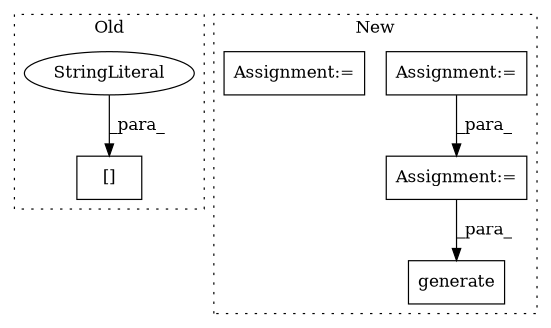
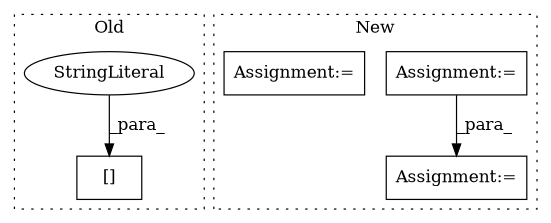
  digraph {
    node [a=7 l=1 shape=box]
    n1 [a=2 l="18,1" label="[]" s="950,985"]
    n2 [a=45 l=17 label=StringLiteral s=968 shape=ellipse]
-   n3 [a=32 l="9,1" label=generate s="1840,1886"]
    n4 [label="Assignment:=" s=1344]
    n5 [label="Assignment:=" s=1501]
    n6 [label="Assignment:=" s=1440]
    subgraph cluster_1 {
      label=Old
      style=dotted
      n1
      n2
    }
    subgraph cluster_2 {
      label=New
      style=dotted
-     n3
      n4
      n5
      n6
    }
    n2 -> n1 [label=_para_]
    n4 -> n6 [label=_para_]
-   n6 -> n3 [label=_para_]
  }
